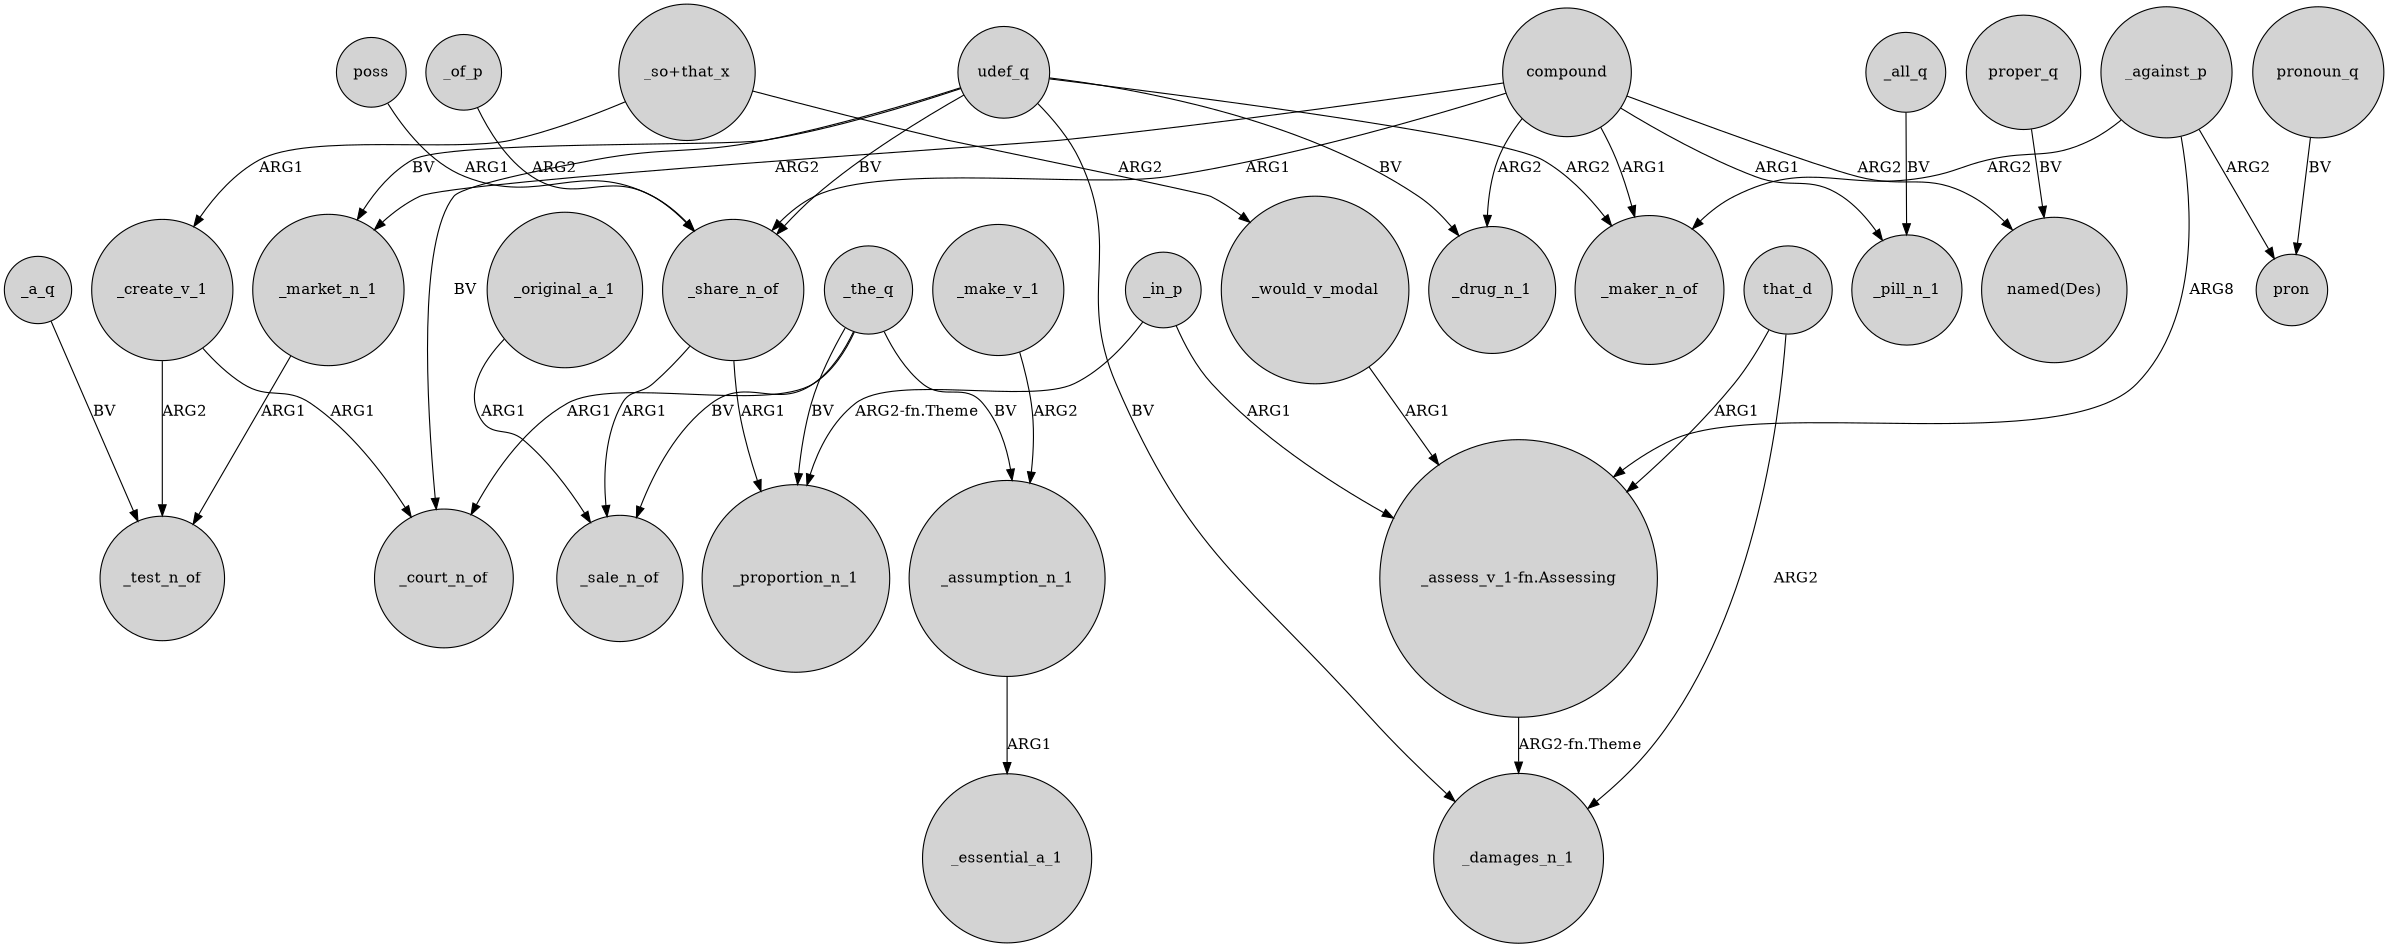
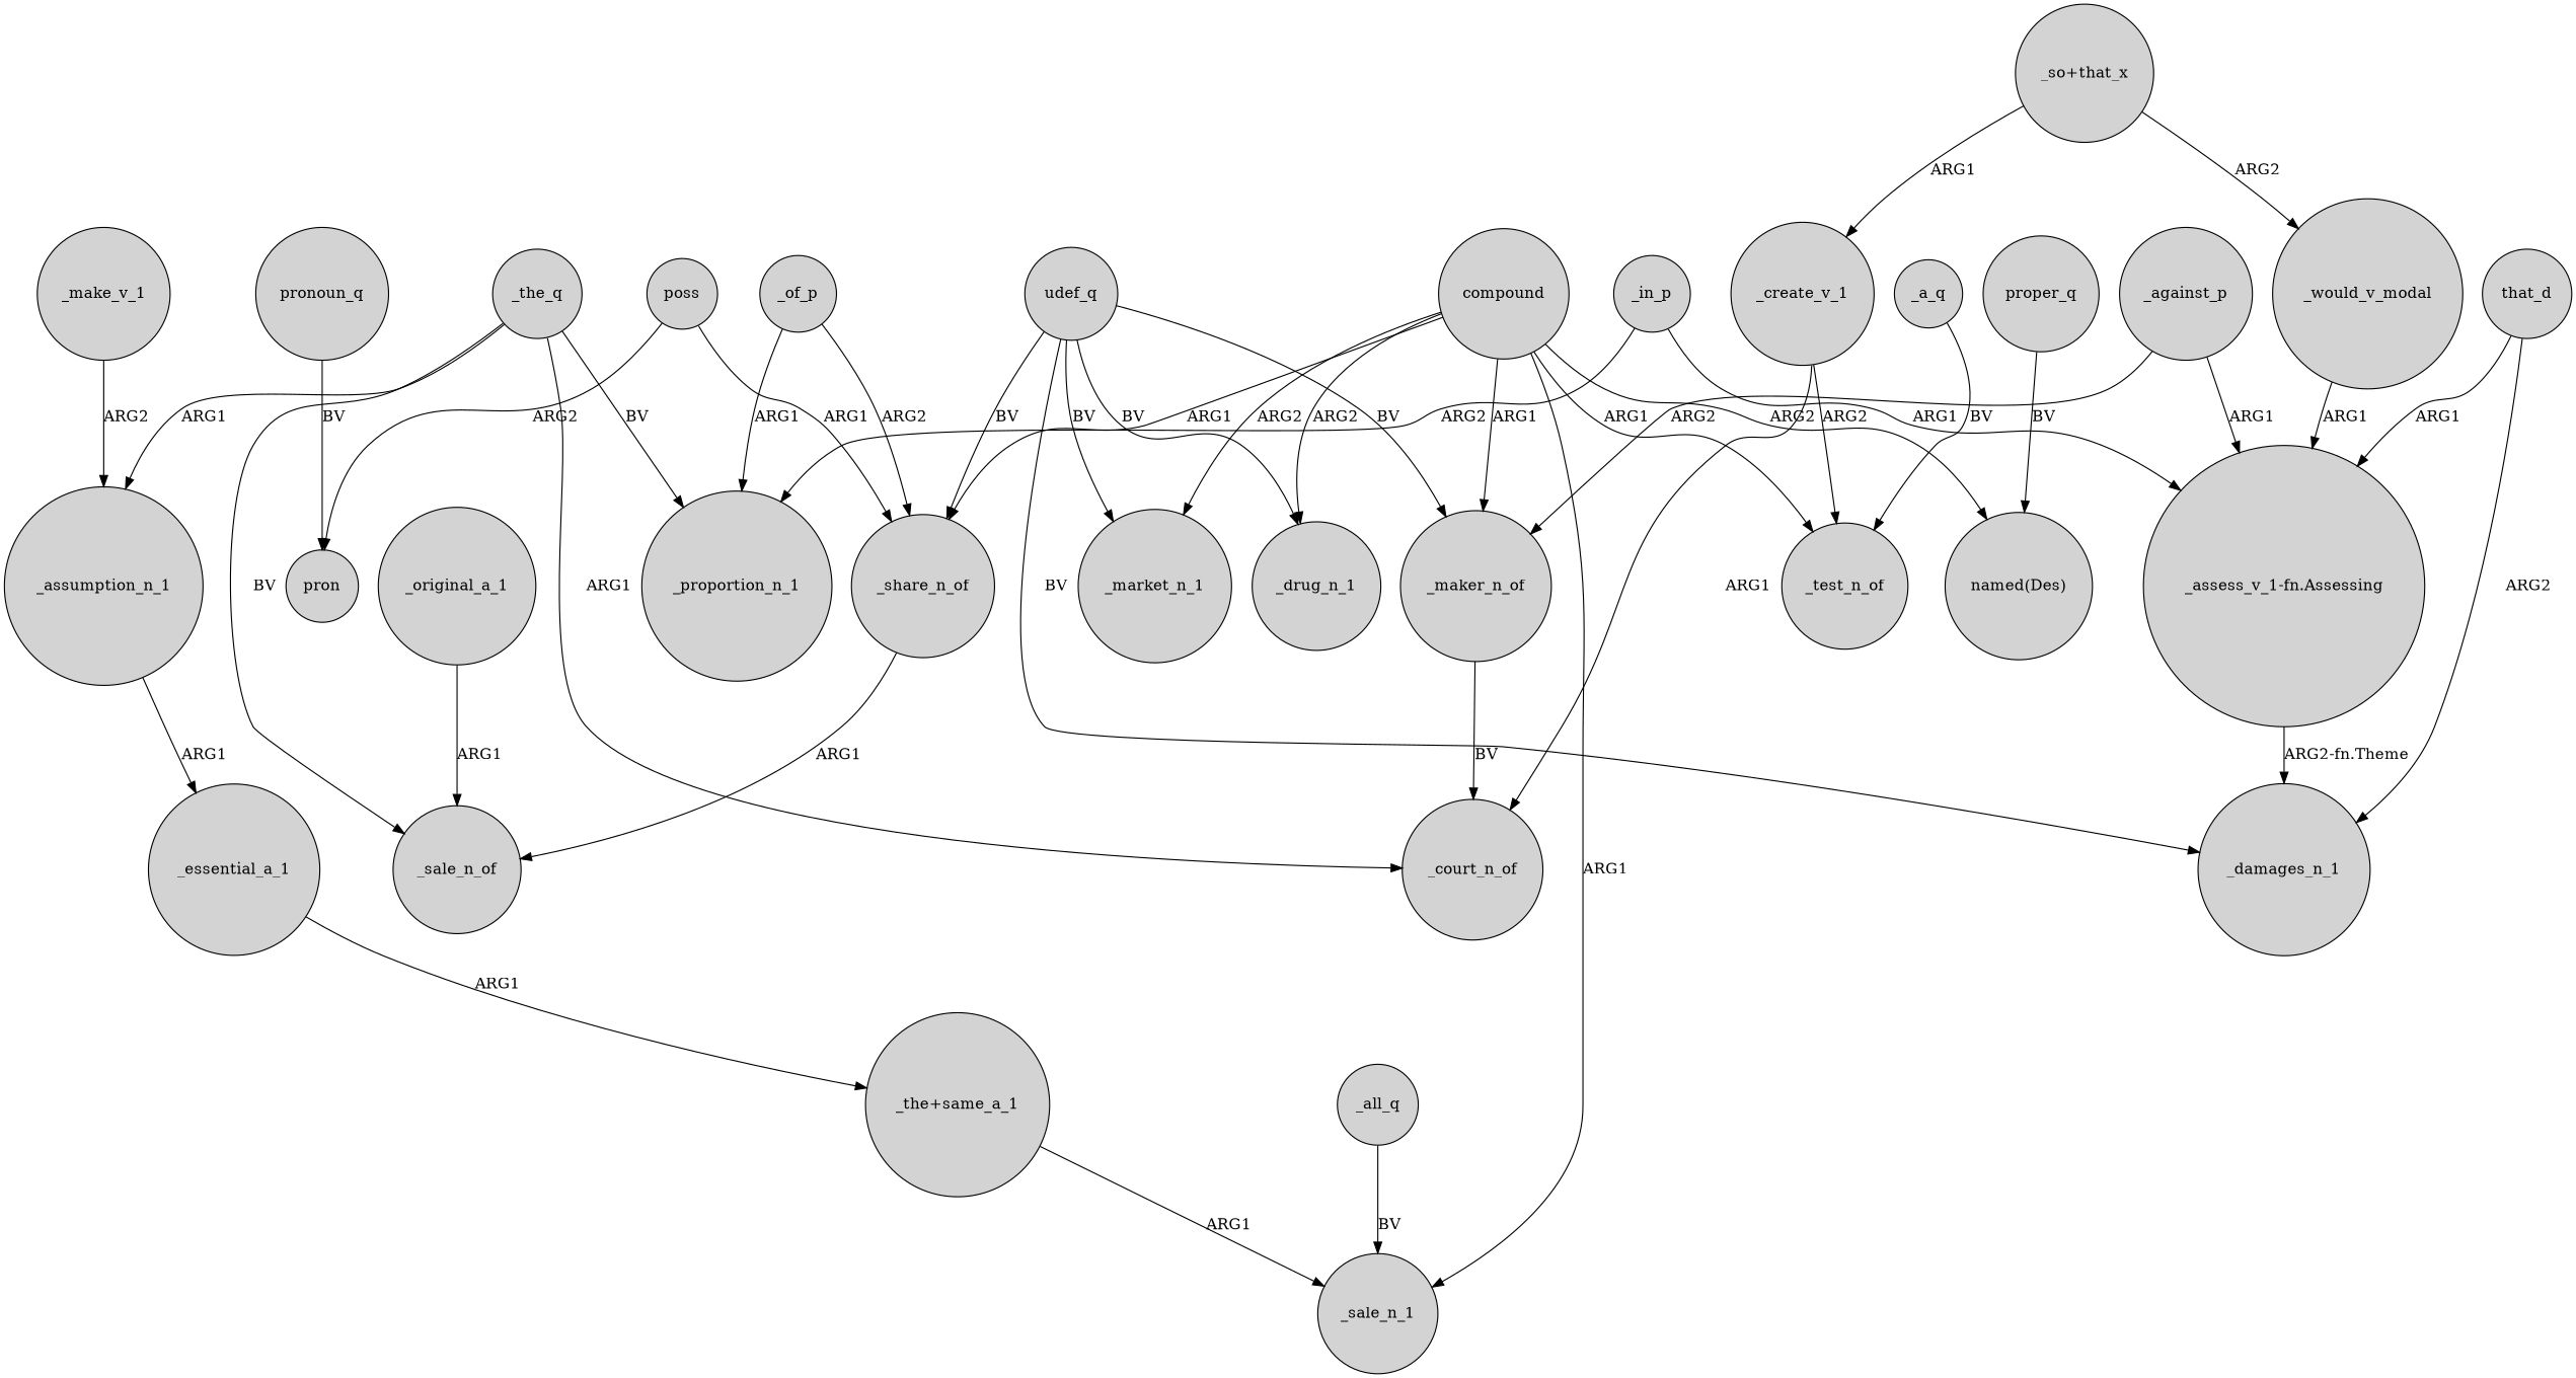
  digraph {
    fontname="DejaVu Serif"
    node [fontname="DejaVu Serif" shape=circle style=filled]
    edge [fontname="DejaVu Serif"]
    compound
    _market_n_1
-   _pill_n_1
+   _pill_n_1 [label=_sale_n_1]
    _maker_n_of
    "named(Des)"
    _test_n_of
    _share_n_of
    _drug_n_1
    _sale_n_of
    "_assess_v_1-fn.Assessing"
    _damages_n_1
    _against_p
    poss
    pron
    _all_q
    _the_q
    _proportion_n_1
    _assumption_n_1
    _court_n_of
    _essential_a_1
    udef_q
    _create_v_1
+   "_the+same_a_1"
    _make_v_1
    _a_q
    n26 [label=that_d]
    _original_a_1
    _in_p
    _would_v_modal
    pronoun_q
    "_so+that_x"
    _of_p
    proper_q
    compound -> _market_n_1 [label=ARG2]
    compound -> _pill_n_1 [label=ARG1]
    compound -> _maker_n_of [label=ARG1]
    compound -> "named(Des)" [label=ARG2]
-   _market_n_1 -> _test_n_of [label=ARG1]
+   compound -> _test_n_of [label=ARG1]
    compound -> _share_n_of [label=ARG1]
    compound -> _drug_n_1 [label=ARG2]
    _share_n_of -> _sale_n_of [label=ARG1]
    "_assess_v_1-fn.Assessing" -> _damages_n_1 [label="ARG2-fn.Theme"]
    _against_p -> _maker_n_of [label=ARG2]
-   _against_p -> "_assess_v_1-fn.Assessing" [label=ARG8]
+   _against_p -> "_assess_v_1-fn.Assessing" [label=ARG1]
    poss -> _share_n_of [label=ARG1]
-   _against_p -> pron [label=ARG2]
+   poss -> pron [label=ARG2]
    _all_q -> _pill_n_1 [label=BV]
    _the_q -> _sale_n_of [label=BV]
    _the_q -> _proportion_n_1 [label=BV]
-   _the_q -> _assumption_n_1 [label=BV]
+   _the_q -> _assumption_n_1 [label=ARG1]
    _the_q -> _court_n_of [label=ARG1]
    _assumption_n_1 -> _essential_a_1 [label=ARG1]
+   _essential_a_1 -> "_the+same_a_1" [label=ARG1]
    udef_q -> _market_n_1 [label=BV]
-   udef_q -> _maker_n_of [label=ARG2]
+   udef_q -> _maker_n_of [label=BV]
    udef_q -> _share_n_of [label=BV]
    udef_q -> _drug_n_1 [label=BV]
    udef_q -> _damages_n_1 [label=BV]
-   udef_q -> _court_n_of [label=BV]
+   _maker_n_of -> _court_n_of [label=BV]
    _create_v_1 -> _test_n_of [label=ARG2]
    _create_v_1 -> _court_n_of [label=ARG1]
+   "_the+same_a_1" -> _pill_n_1 [label=ARG1]
    _make_v_1 -> _assumption_n_1 [label=ARG2]
    _a_q -> _test_n_of [label=BV]
    n26 -> "_assess_v_1-fn.Assessing" [label=ARG1]
    n26 -> _damages_n_1 [label=ARG2]
    _original_a_1 -> _sale_n_of [label=ARG1]
    _in_p -> "_assess_v_1-fn.Assessing" [label=ARG1]
-   _in_p -> _proportion_n_1 [label="ARG2-fn.Theme"]
+   _in_p -> _proportion_n_1 [label=ARG2]
    _would_v_modal -> "_assess_v_1-fn.Assessing" [label=ARG1]
    pronoun_q -> pron [label=BV]
    "_so+that_x" -> _create_v_1 [label=ARG1]
    "_so+that_x" -> _would_v_modal [label=ARG2]
    _of_p -> _share_n_of [label=ARG2]
-   _share_n_of -> _proportion_n_1 [label=ARG1]
+   _of_p -> _proportion_n_1 [label=ARG1]
    proper_q -> "named(Des)" [label=BV]
  }
